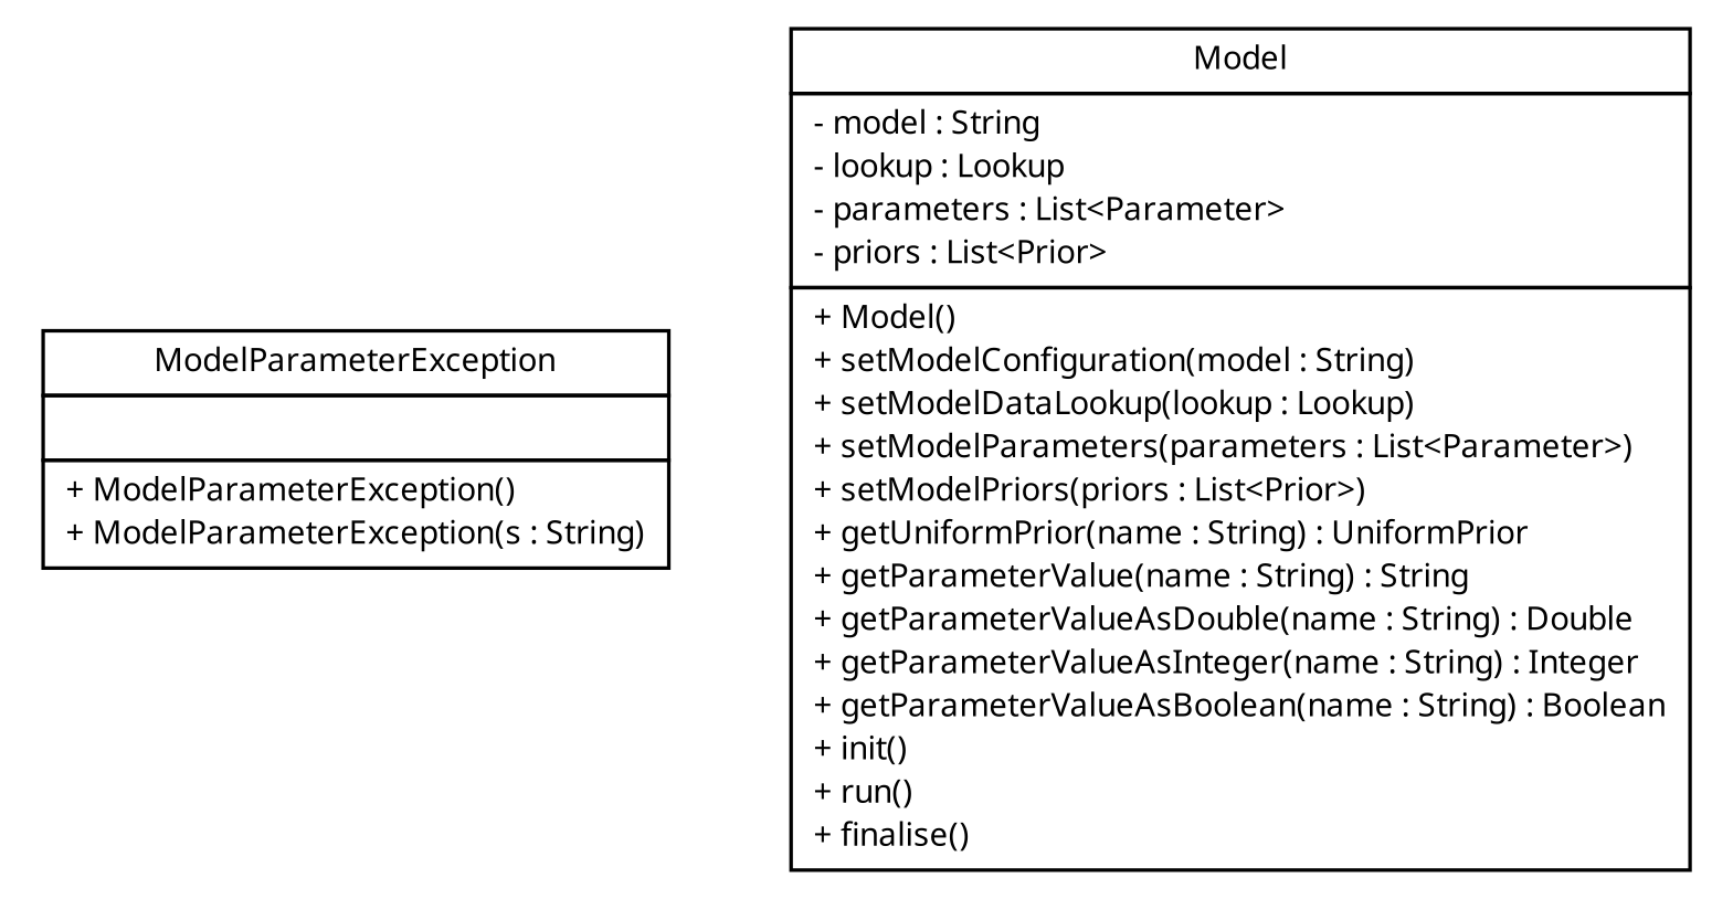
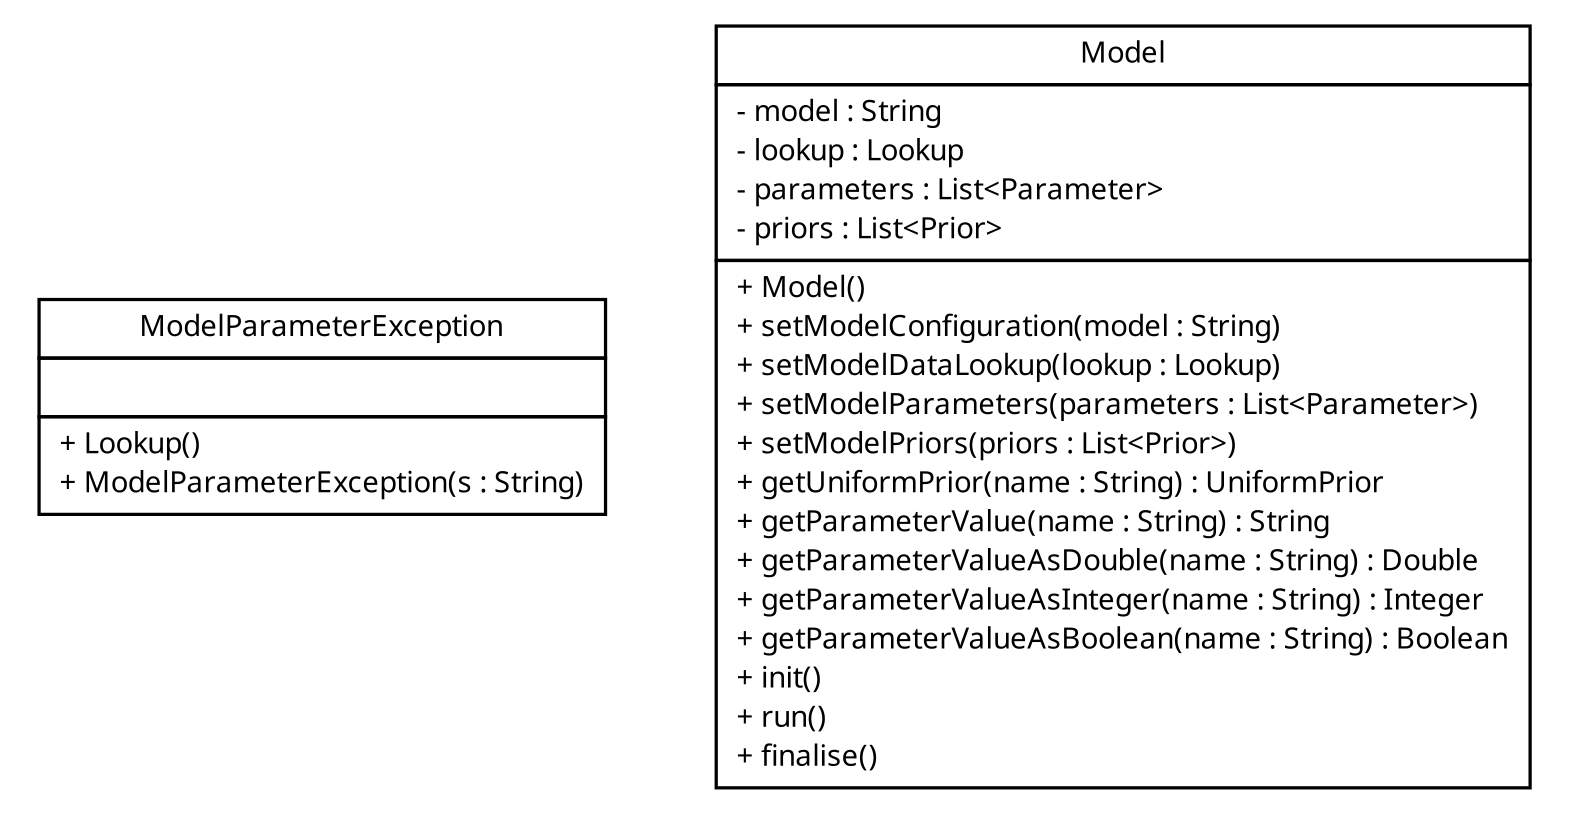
  digraph {
    nodesep=0.25
    ranksep=0.5
    fontname="Noto Sans"
    node [fontcolor=black fontname="Noto Sans" fontsize=9.0 shape=plaintext]
-   n1 [label=<<table title="broadwick.model.ModelParameterException" border="0" cellborder="1" cellspacing="0" cellpadding="2" port="p" href="./ModelParameterException.html"> 		<tr><td><table border="0" cellspacing="0" cellpadding="1"> <tr><td align="center" balign="center"><font face="Trebuchet MS"> ModelParameterException </font></td></tr> 		</table></td></tr> 		<tr><td><table border="0" cellspacing="0" cellpadding="1"> <tr><td align="left" balign="left">  </td></tr> 		</table></td></tr> 		<tr><td><table border="0" cellspacing="0" cellpadding="1"> <tr><td align="left" balign="left"> + ModelParameterException() </td></tr> <tr><td align="left" balign="left"> + ModelParameterException(s : String) </td></tr> 		</table></td></tr> 		</table>>]
+   n1 [label=<<table title="broadwick.model.ModelParameterException" border="0" cellborder="1" cellspacing="0" cellpadding="2" port="p" href="./ModelParameterException.html"> 		<tr><td><table border="0" cellspacing="0" cellpadding="1"> <tr><td align="center" balign="center"><font face="Trebuchet MS"> ModelParameterException </font></td></tr> 		</table></td></tr> 		<tr><td><table border="0" cellspacing="0" cellpadding="1"> <tr><td align="left" balign="left">  </td></tr> 		</table></td></tr> 		<tr><td><table border="0" cellspacing="0" cellpadding="1"> <tr><td align="left" balign="left"> + Lookup() </td></tr> <tr><td align="left" balign="left"> + ModelParameterException(s : String) </td></tr> 		</table></td></tr> 		</table>>]
    n2 [label=<<table title="broadwick.model.Model" border="0" cellborder="1" cellspacing="0" cellpadding="2" port="p" href="./Model.html"> 		<tr><td><table border="0" cellspacing="0" cellpadding="1"> <tr><td align="center" balign="center"><font face="Trebuchet MS"> Model </font></td></tr> 		</table></td></tr> 		<tr><td><table border="0" cellspacing="0" cellpadding="1"> <tr><td align="left" balign="left"> - model : String </td></tr> <tr><td align="left" balign="left"> - lookup : Lookup </td></tr> <tr><td align="left" balign="left"> - parameters : List&lt;Parameter&gt; </td></tr> <tr><td align="left" balign="left"> - priors : List&lt;Prior&gt; </td></tr> 		</table></td></tr> 		<tr><td><table border="0" cellspacing="0" cellpadding="1"> <tr><td align="left" balign="left"> + Model() </td></tr> <tr><td align="left" balign="left"> + setModelConfiguration(model : String) </td></tr> <tr><td align="left" balign="left"> + setModelDataLookup(lookup : Lookup) </td></tr> <tr><td align="left" balign="left"> + setModelParameters(parameters : List&lt;Parameter&gt;) </td></tr> <tr><td align="left" balign="left"> + setModelPriors(priors : List&lt;Prior&gt;) </td></tr> <tr><td align="left" balign="left"> + getUniformPrior(name : String) : UniformPrior </td></tr> <tr><td align="left" balign="left"> + getParameterValue(name : String) : String </td></tr> <tr><td align="left" balign="left"> + getParameterValueAsDouble(name : String) : Double </td></tr> <tr><td align="left" balign="left"> + getParameterValueAsInteger(name : String) : Integer </td></tr> <tr><td align="left" balign="left"> + getParameterValueAsBoolean(name : String) : Boolean </td></tr> <tr><td align="left" balign="left"><font face="Trebuchet MS" point-size="9.0"> + init() </font></td></tr> <tr><td align="left" balign="left"><font face="Trebuchet MS" point-size="9.0"> + run() </font></td></tr> <tr><td align="left" balign="left"><font face="Trebuchet MS" point-size="9.0"> + finalise() </font></td></tr> 		</table></td></tr> 		</table>>]
  }
